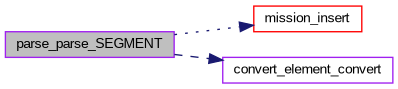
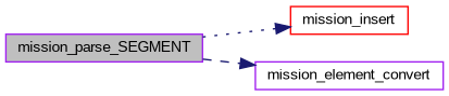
  digraph {
    fontname="Liberation Sans"
    rankdir=LR
    node [color=purple fillcolor=white fontname="Liberation Sans" fontsize=10 shape=record style=filled]
    edge [color=midnightblue fontname="Liberation Sans" fontsize=10 labelfontname=FreeSans labelfontsize=10]
-   n1 [fillcolor=grey75 fontcolor=black height=0.2 label=parse_parse_SEGMENT width=0.4]
+   n1 [fillcolor=grey75 fontcolor=black height=0.2 label=mission_parse_SEGMENT width=0.4]
    n2 [color=red height=0.2 label=mission_insert width=0.4]
-   n3 [height=0.2 label=convert_element_convert width=0.4]
+   n3 [height=0.2 label=mission_element_convert width=0.4]
    n1 -> n2 [style=dotted]
    n1 -> n3 [style=dashed]
  }
